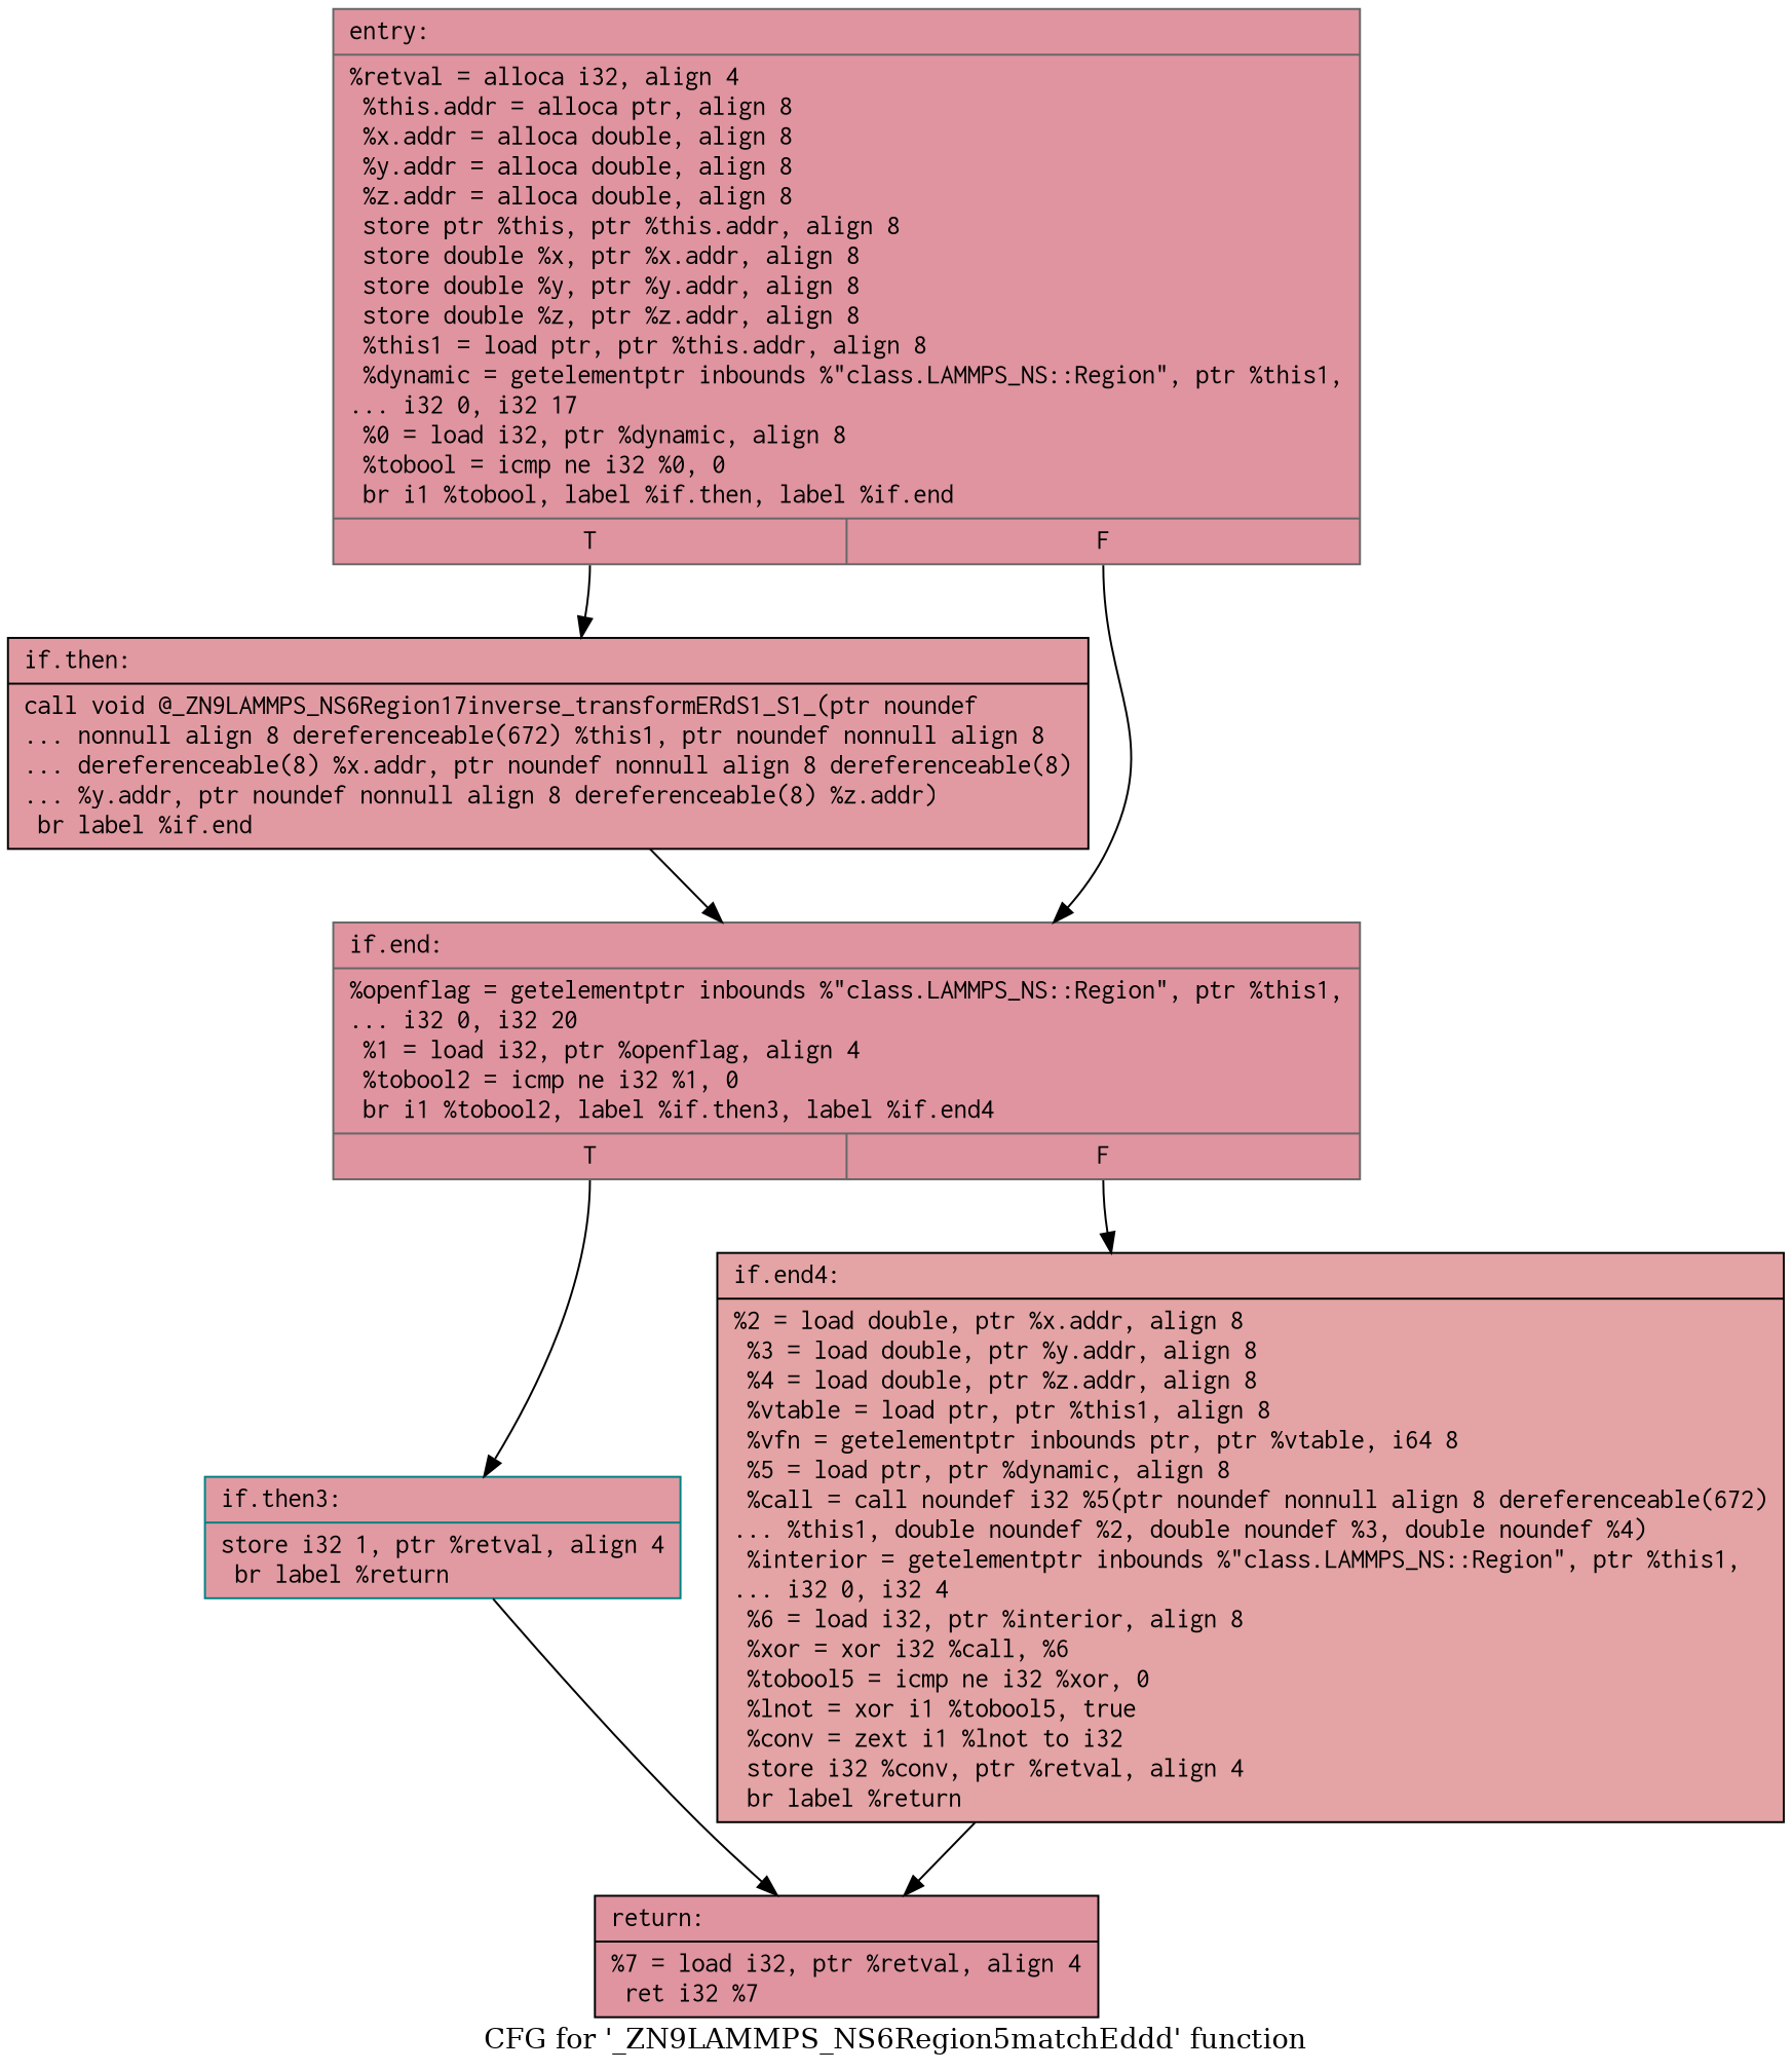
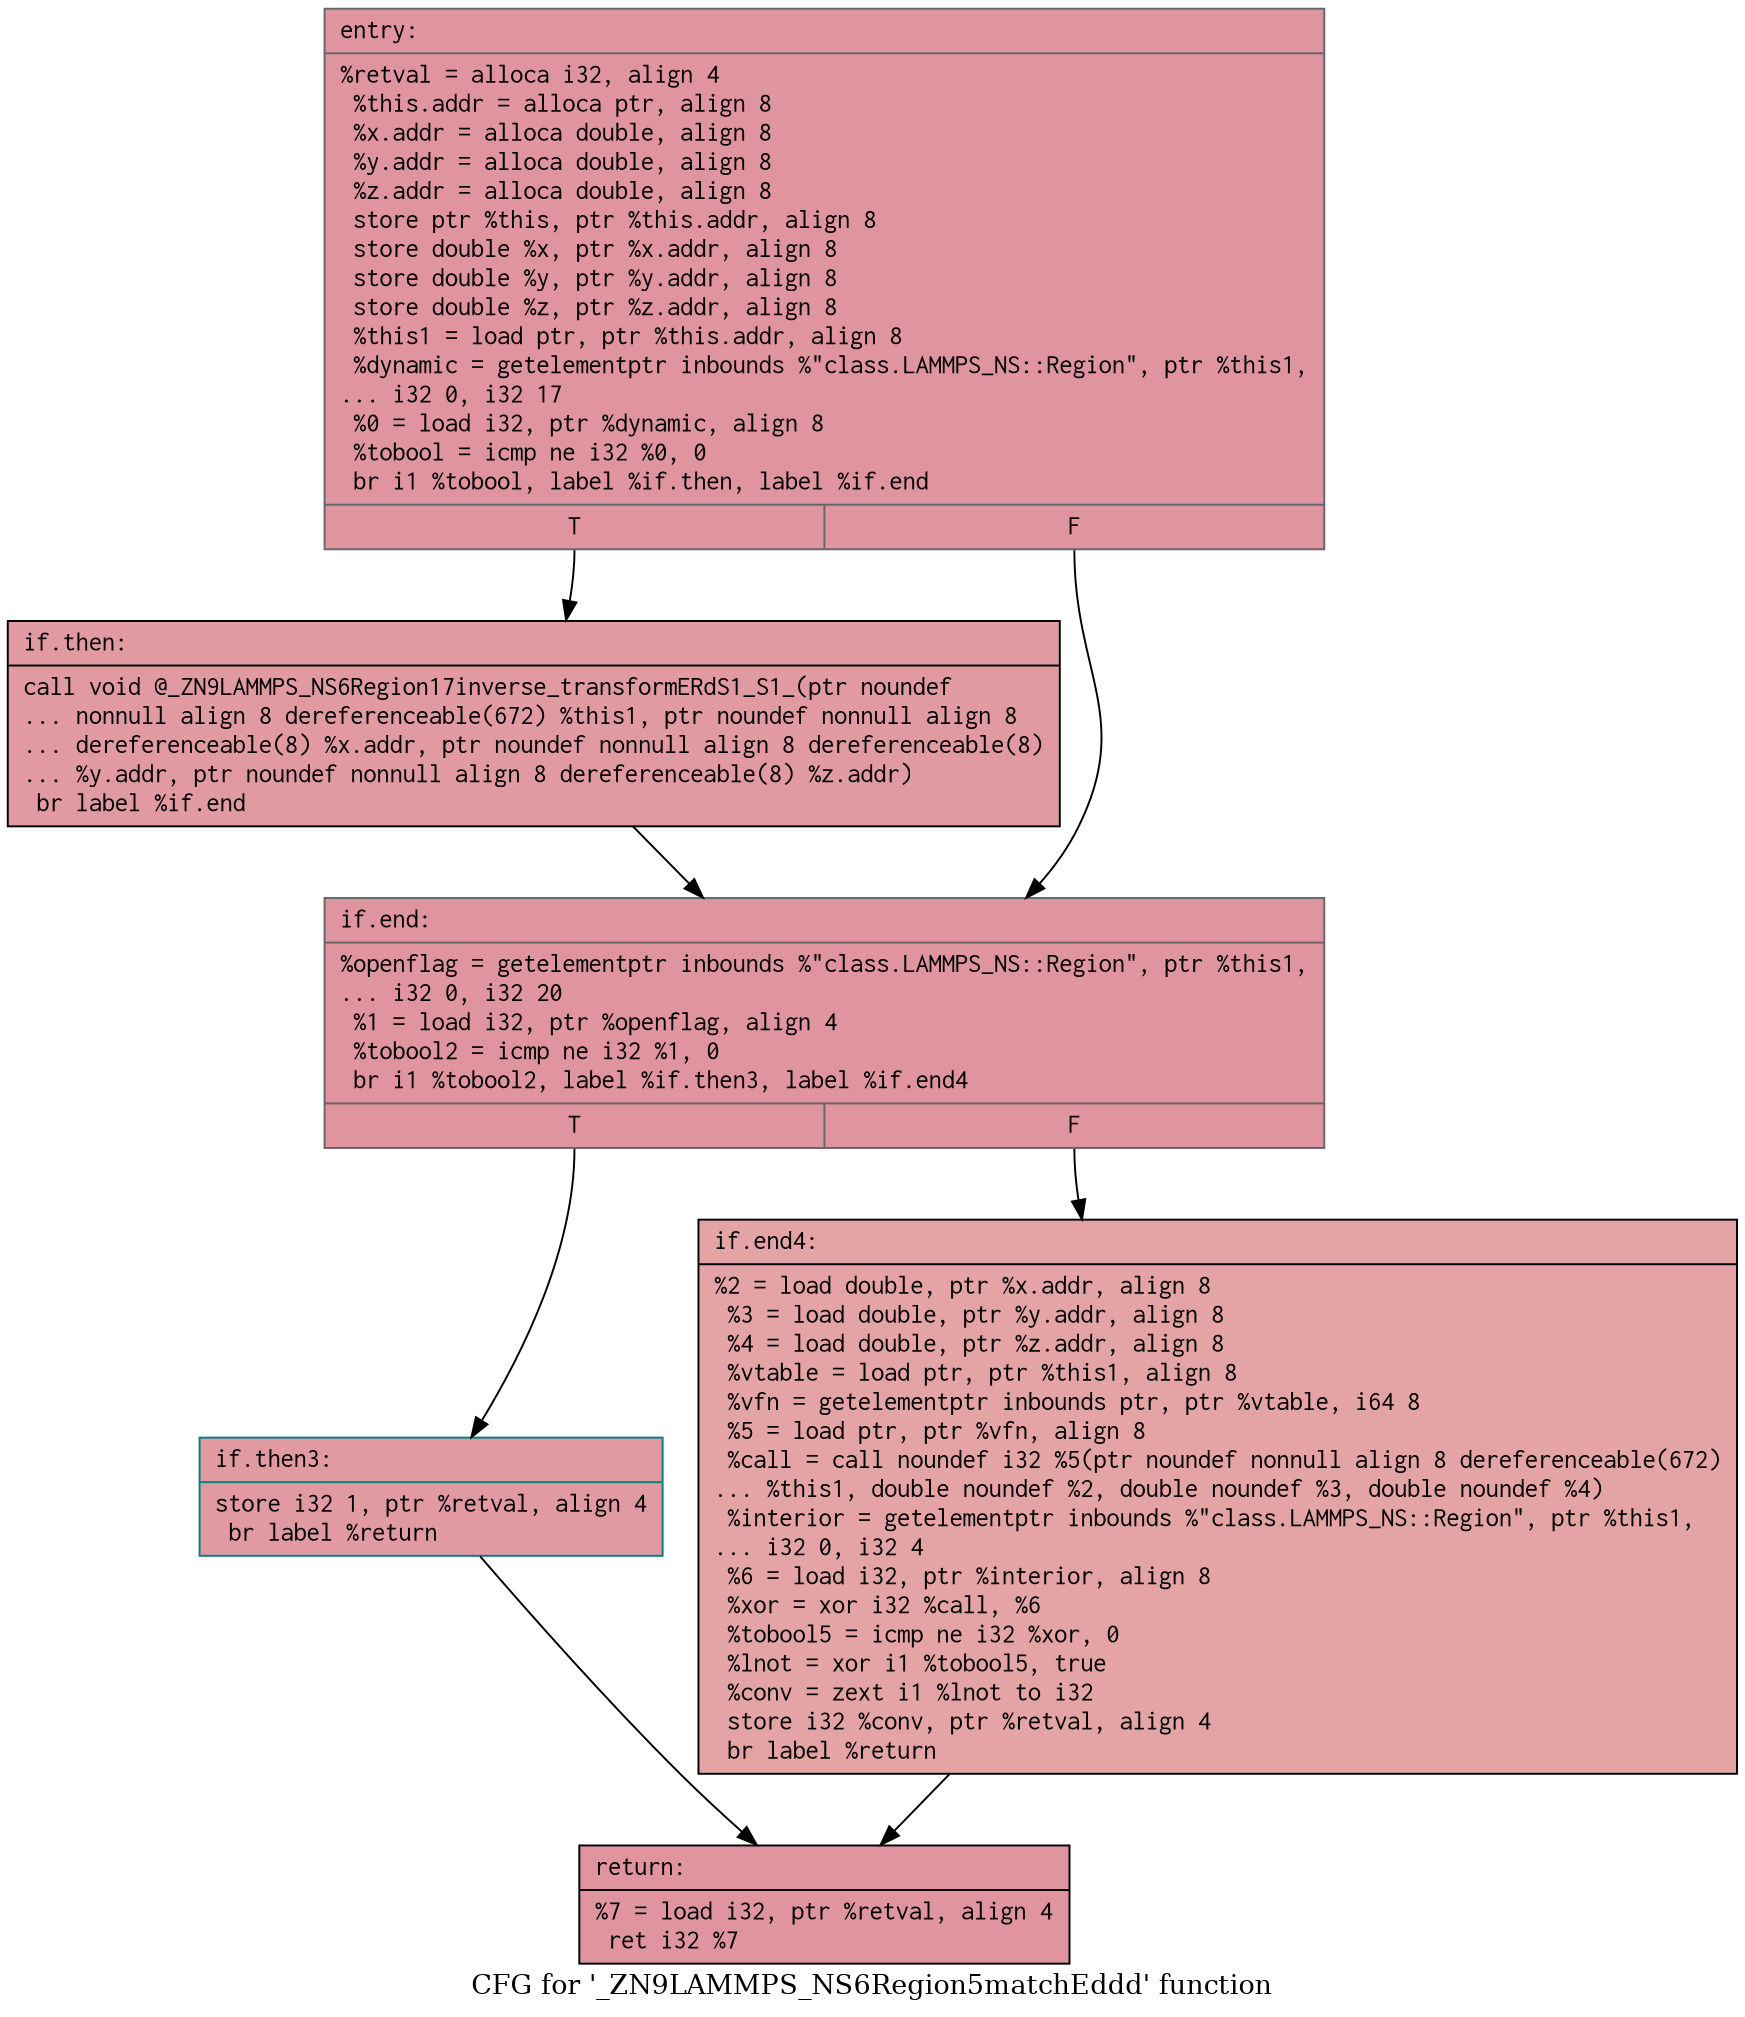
  digraph {
    label="CFG for '_ZN9LAMMPS_NS6Region5matchEddd' function"
    node [color=black fillcolor="#b70d2870" fontname=Courier shape=record style=filled]
    n1 [color=gray40 label="{entry:\l|  %retval = alloca i32, align 4\l  %this.addr = alloca ptr, align 8\l  %x.addr = alloca double, align 8\l  %y.addr = alloca double, align 8\l  %z.addr = alloca double, align 8\l  store ptr %this, ptr %this.addr, align 8\l  store double %x, ptr %x.addr, align 8\l  store double %y, ptr %y.addr, align 8\l  store double %z, ptr %z.addr, align 8\l  %this1 = load ptr, ptr %this.addr, align 8\l  %dynamic = getelementptr inbounds %\"class.LAMMPS_NS::Region\", ptr %this1,\l... i32 0, i32 17\l  %0 = load i32, ptr %dynamic, align 8\l  %tobool = icmp ne i32 %0, 0\l  br i1 %tobool, label %if.then, label %if.end\l|{<s0>T|<s1>F}}"]
    n2 [fillcolor="#bb1b2c70" label="{if.then:\l|  call void @_ZN9LAMMPS_NS6Region17inverse_transformERdS1_S1_(ptr noundef\l... nonnull align 8 dereferenceable(672) %this1, ptr noundef nonnull align 8\l... dereferenceable(8) %x.addr, ptr noundef nonnull align 8 dereferenceable(8)\l... %y.addr, ptr noundef nonnull align 8 dereferenceable(8) %z.addr)\l  br label %if.end\l}"]
    n3 [color=gray40 label="{if.end:\l|  %openflag = getelementptr inbounds %\"class.LAMMPS_NS::Region\", ptr %this1,\l... i32 0, i32 20\l  %1 = load i32, ptr %openflag, align 4\l  %tobool2 = icmp ne i32 %1, 0\l  br i1 %tobool2, label %if.then3, label %if.end4\l|{<s0>T|<s1>F}}"]
    n4 [color=teal fillcolor="#bb1b2c70" label="{if.then3:\l|  store i32 1, ptr %retval, align 4\l  br label %return\l}"]
-   n5 [fillcolor="#c32e3170" label="{if.end4:\l|  %2 = load double, ptr %x.addr, align 8\l  %3 = load double, ptr %y.addr, align 8\l  %4 = load double, ptr %z.addr, align 8\l  %vtable = load ptr, ptr %this1, align 8\l  %vfn = getelementptr inbounds ptr, ptr %vtable, i64 8\l  %5 = load ptr, ptr %dynamic, align 8\l  %call = call noundef i32 %5(ptr noundef nonnull align 8 dereferenceable(672)\l... %this1, double noundef %2, double noundef %3, double noundef %4)\l  %interior = getelementptr inbounds %\"class.LAMMPS_NS::Region\", ptr %this1,\l... i32 0, i32 4\l  %6 = load i32, ptr %interior, align 8\l  %xor = xor i32 %call, %6\l  %tobool5 = icmp ne i32 %xor, 0\l  %lnot = xor i1 %tobool5, true\l  %conv = zext i1 %lnot to i32\l  store i32 %conv, ptr %retval, align 4\l  br label %return\l}"]
+   n5 [fillcolor="#c32e3170" label="{if.end4:\l|  %2 = load double, ptr %x.addr, align 8\l  %3 = load double, ptr %y.addr, align 8\l  %4 = load double, ptr %z.addr, align 8\l  %vtable = load ptr, ptr %this1, align 8\l  %vfn = getelementptr inbounds ptr, ptr %vtable, i64 8\l  %5 = load ptr, ptr %vfn, align 8\l  %call = call noundef i32 %5(ptr noundef nonnull align 8 dereferenceable(672)\l... %this1, double noundef %2, double noundef %3, double noundef %4)\l  %interior = getelementptr inbounds %\"class.LAMMPS_NS::Region\", ptr %this1,\l... i32 0, i32 4\l  %6 = load i32, ptr %interior, align 8\l  %xor = xor i32 %call, %6\l  %tobool5 = icmp ne i32 %xor, 0\l  %lnot = xor i1 %tobool5, true\l  %conv = zext i1 %lnot to i32\l  store i32 %conv, ptr %retval, align 4\l  br label %return\l}"]
    n6 [label="{return:\l|  %7 = load i32, ptr %retval, align 4\l  ret i32 %7\l}"]
    n1 -> n2 [tailport=s0]
    n1 -> n3 [tailport=s1]
    n2 -> n3
    n3 -> n4 [tailport=s0]
    n3 -> n5 [tailport=s1]
    n4 -> n6
    n5 -> n6
  }
